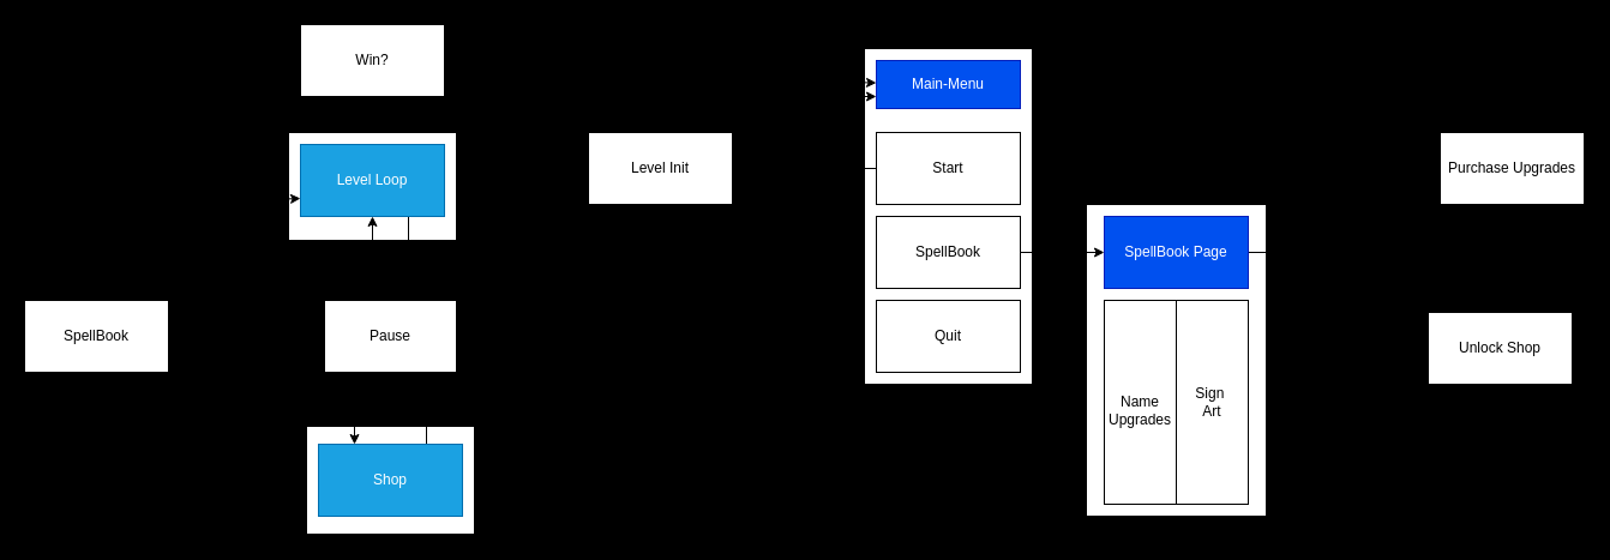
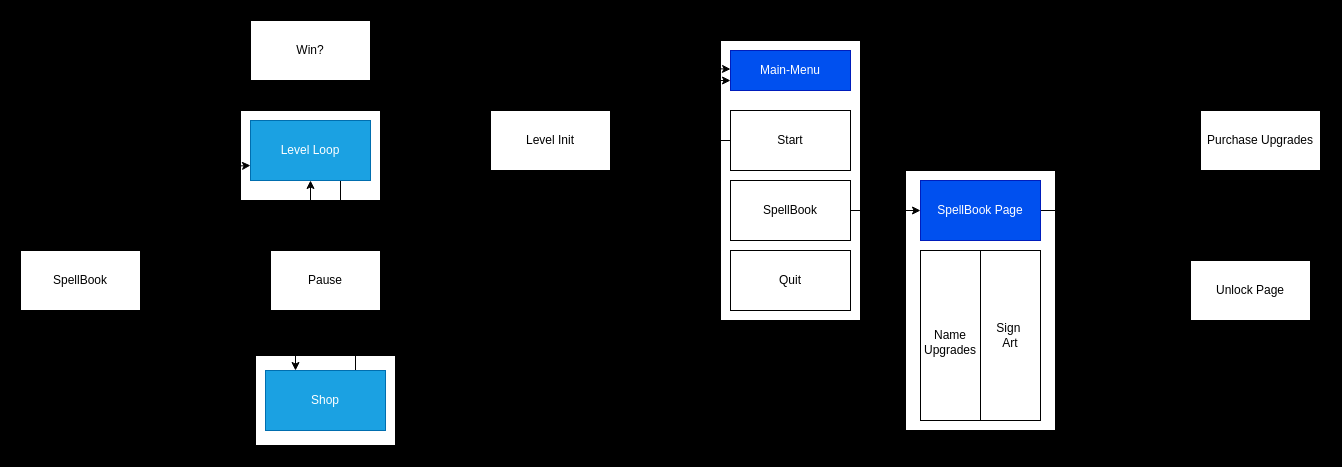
  <mxCell id="0" />
  <mxCell id="1" parent="0" />
  <mxCell id="2" style="edgeStyle=orthogonalEdgeStyle;rounded=0;orthogonalLoop=1;jettySize=auto;html=1;exitX=0.5;exitY=0;exitDx=0;exitDy=0;entryX=0.5;entryY=1;entryDx=0;entryDy=0;" edge="1" parent="1" source="3"><mxGeometry relative="1" as="geometry"><mxPoint y="80" as="targetPoint" x="310" /></mxGeometry></mxCell>
  <mxCell id="3" value="" style="whiteSpace=wrap;html=1;" vertex="1" parent="1"><mxGeometry x="240" y="110" width="140" height="90" as="geometry" /></mxCell>
  <mxCell id="4" value="" style="whiteSpace=wrap;html=1;" parent="1" vertex="1"><mxGeometry x="905" y="170" width="150" height="260" as="geometry" /></mxCell>
  <mxCell id="5" value="" style="rounded=0;whiteSpace=wrap;html=1;" parent="1" vertex="1"><mxGeometry x="720" y="40" width="140" height="280" as="geometry" /></mxCell>
  <mxCell id="6" value="Main-Menu&lt;br&gt;" style="whiteSpace=wrap;html=1;fillColor=#0050ef;strokeColor=#001DBC;fontColor=#ffffff;" parent="1" vertex="1"><mxGeometry x="730" y="50" width="120" height="40" as="geometry" /></mxCell>
  <mxCell id="7" style="edgeStyle=orthogonalEdgeStyle;rounded=0;orthogonalLoop=1;jettySize=auto;html=1;exitX=0;exitY=0.5;exitDx=0;exitDy=0;" edge="1" parent="1" source="8" target="22"><mxGeometry relative="1" as="geometry" /></mxCell>
  <mxCell id="8" value="Start" style="rounded=0;whiteSpace=wrap;html=1;" parent="1" vertex="1"><mxGeometry x="730" y="110" width="120" height="60" as="geometry" /></mxCell>
  <mxCell id="9" value="SpellBook&lt;br&gt;" style="rounded=0;whiteSpace=wrap;html=1;" parent="1" vertex="1"><mxGeometry x="730" y="180" width="120" height="60" as="geometry" /></mxCell>
  <mxCell id="10" value="Quit&lt;br&gt;" style="rounded=0;whiteSpace=wrap;html=1;" parent="1" vertex="1"><mxGeometry x="730" y="250" width="120" height="60" as="geometry" /></mxCell>
  <mxCell id="11" style="edgeStyle=orthogonalEdgeStyle;rounded=0;orthogonalLoop=1;jettySize=auto;html=1;exitX=1;exitY=0.5;exitDx=0;exitDy=0;" parent="1" source="12" target="16" edge="1"><mxGeometry relative="1" as="geometry" /></mxCell>
  <mxCell id="12" value="SpellBook Page&lt;br&gt;" style="whiteSpace=wrap;html=1;fillColor=#0050ef;strokeColor=#001DBC;fontColor=#ffffff;" parent="1" vertex="1"><mxGeometry x="920" y="180" width="120" height="60" as="geometry" /></mxCell>
- <mxCell id="13" value="Unlock Shop&lt;br&gt;" style="whiteSpace=wrap;html=1;" parent="1" vertex="1"><mxGeometry x="1190" y="260" width="120" height="60" as="geometry" /></mxCell>
+ <mxCell id="13" value="Unlock Page&lt;br&gt;" style="whiteSpace=wrap;html=1;" parent="1" vertex="1"><mxGeometry x="1190" y="260" width="120" height="60" as="geometry" /></mxCell>
  <mxCell id="14" value="Purchase Upgrades&lt;br&gt;" style="whiteSpace=wrap;html=1;" parent="1" vertex="1"><mxGeometry x="1200" y="110" width="120" height="60" as="geometry" /></mxCell>
  <mxCell id="15" value="" style="endArrow=classic;html=1;exitX=1;exitY=0.5;exitDx=0;exitDy=0;" parent="1" source="9" target="12" edge="1"><mxGeometry width="50" height="50" relative="1" as="geometry"><mxPoint x="840" y="290" as="sourcePoint" /><mxPoint x="890" y="240" as="targetPoint" /></mxGeometry></mxCell>
  <mxCell id="16" value="Unlocked?&lt;br&gt;" style="text;html=1;align=center;verticalAlign=middle;resizable=0;points=[];autosize=1;strokeColor=none;" parent="1" vertex="1"><mxGeometry x="1080" y="200" width="70" height="20" as="geometry" /></mxCell>
  <mxCell id="17" value="" style="curved=1;endArrow=classic;html=1;" parent="1" target="14" edge="1"><mxGeometry width="50" height="50" relative="1" as="geometry"><mxPoint x="1140" y="200" as="sourcePoint" /><mxPoint x="1190" y="150" as="targetPoint" /><Array as="points"><mxPoint x="1160" y="200" /><mxPoint x="1160" y="150" /></Array></mxGeometry></mxCell>
  <mxCell id="18" value="" style="curved=1;endArrow=classic;html=1;exitX=0.786;exitY=0.95;exitDx=0;exitDy=0;exitPerimeter=0;entryX=0;entryY=0.5;entryDx=0;entryDy=0;" parent="1" source="16" target="13" edge="1"><mxGeometry width="50" height="50" relative="1" as="geometry"><mxPoint x="1130" y="284" as="sourcePoint" /><mxPoint x="1190" y="230" as="targetPoint" /><Array as="points"><mxPoint x="1160" y="219" /><mxPoint x="1150" y="280" /></Array></mxGeometry></mxCell>
  <mxCell id="19" value="&lt;br&gt;Name&lt;br&gt;Upgrades" style="whiteSpace=wrap;html=1;" parent="1" vertex="1"><mxGeometry x="920" y="250" width="60" height="170" as="geometry" /></mxCell>
  <mxCell id="20" value="Sign&amp;nbsp;&lt;br&gt;Art" style="whiteSpace=wrap;html=1;" parent="1" vertex="1"><mxGeometry x="980" y="250" width="60" height="170" as="geometry" /></mxCell>
  <mxCell id="21" style="edgeStyle=orthogonalEdgeStyle;rounded=0;orthogonalLoop=1;jettySize=auto;html=1;exitX=0;exitY=0.5;exitDx=0;exitDy=0;entryX=0.993;entryY=0.333;entryDx=0;entryDy=0;entryPerimeter=0;" edge="1" parent="1" source="22" target="3"><mxGeometry relative="1" as="geometry" /></mxCell>
  <mxCell id="22" value="Level Init&lt;br&gt;" style="whiteSpace=wrap;html=1;" vertex="1" parent="1"><mxGeometry x="490" y="110" width="120" height="60" as="geometry" /></mxCell>
  <mxCell id="23" style="edgeStyle=orthogonalEdgeStyle;rounded=0;orthogonalLoop=1;jettySize=auto;html=1;exitX=0.75;exitY=1;exitDx=0;exitDy=0;entryX=0.75;entryY=0;entryDx=0;entryDy=0;" edge="1" parent="1" source="24" target="29"><mxGeometry relative="1" as="geometry" /></mxCell>
  <mxCell id="24" value="Level Loop&lt;br&gt;" style="whiteSpace=wrap;html=1;fillColor=#1ba1e2;strokeColor=#006EAF;fontColor=#ffffff;" vertex="1" parent="1"><mxGeometry x="250" y="120" width="120" height="60" as="geometry" /></mxCell>
  <mxCell id="25" style="edgeStyle=orthogonalEdgeStyle;rounded=0;orthogonalLoop=1;jettySize=auto;html=1;exitX=0;exitY=0.5;exitDx=0;exitDy=0;entryX=1;entryY=0.5;entryDx=0;entryDy=0;" edge="1" parent="1" source="29" target="31"><mxGeometry relative="1" as="geometry" /></mxCell>
  <mxCell id="26" style="edgeStyle=orthogonalEdgeStyle;rounded=0;orthogonalLoop=1;jettySize=auto;html=1;exitX=0.5;exitY=0;exitDx=0;exitDy=0;" edge="1" parent="1" source="29" target="24"><mxGeometry relative="1" as="geometry" /></mxCell>
  <mxCell id="27" style="edgeStyle=orthogonalEdgeStyle;rounded=0;orthogonalLoop=1;jettySize=auto;html=1;exitX=1;exitY=0.25;exitDx=0;exitDy=0;entryX=0;entryY=0.75;entryDx=0;entryDy=0;" edge="1" parent="1" source="29" target="6"><mxGeometry relative="1" as="geometry"><Array as="points"><mxPoint x="650" y="265" /><mxPoint x="650" y="80" /></Array></mxGeometry></mxCell>
  <mxCell id="28" style="edgeStyle=orthogonalEdgeStyle;rounded=0;orthogonalLoop=1;jettySize=auto;html=1;exitX=1;exitY=0.75;exitDx=0;exitDy=0;entryX=0;entryY=0.65;entryDx=0;entryDy=0;entryPerimeter=0;" edge="1" parent="1" source="29" target="5"><mxGeometry relative="1" as="geometry"><Array as="points"><mxPoint x="670" y="295" /><mxPoint x="670" y="222" /></Array></mxGeometry></mxCell>
  <mxCell id="29" value="Pause" style="whiteSpace=wrap;html=1;" vertex="1" parent="1"><mxGeometry x="270" y="250" width="110" height="60" as="geometry" /></mxCell>
  <mxCell id="30" style="edgeStyle=orthogonalEdgeStyle;rounded=0;orthogonalLoop=1;jettySize=auto;html=1;exitX=1;exitY=0.25;exitDx=0;exitDy=0;entryX=0;entryY=0.25;entryDx=0;entryDy=0;" edge="1" parent="1" source="31" target="29"><mxGeometry relative="1" as="geometry" /></mxCell>
  <mxCell id="31" value="SpellBook&lt;br&gt;" style="whiteSpace=wrap;html=1;" vertex="1" parent="1"><mxGeometry x="20" y="250" width="120" height="60" as="geometry" /></mxCell>
  <mxCell id="32" value="" style="whiteSpace=wrap;html=1;" vertex="1" parent="1"><mxGeometry x="255" y="355" width="140" height="90" as="geometry" /></mxCell>
  <mxCell id="33" style="edgeStyle=orthogonalEdgeStyle;rounded=0;orthogonalLoop=1;jettySize=auto;html=1;exitX=0.75;exitY=0;exitDx=0;exitDy=0;entryX=0.75;entryY=1;entryDx=0;entryDy=0;" edge="1" parent="1" source="34" target="29"><mxGeometry relative="1" as="geometry" /></mxCell>
  <mxCell id="34" value="Shop" style="whiteSpace=wrap;html=1;fillColor=#1ba1e2;strokeColor=#006EAF;fontColor=#ffffff;" vertex="1" parent="1"><mxGeometry x="265" y="370" width="120" height="60" as="geometry" /></mxCell>
  <mxCell id="35" style="edgeStyle=orthogonalEdgeStyle;rounded=0;orthogonalLoop=1;jettySize=auto;html=1;exitX=0.25;exitY=1;exitDx=0;exitDy=0;entryX=0.25;entryY=0;entryDx=0;entryDy=0;" edge="1" parent="1" source="29" target="34"><mxGeometry relative="1" as="geometry" /></mxCell>
  <mxCell id="36" style="edgeStyle=orthogonalEdgeStyle;rounded=0;orthogonalLoop=1;jettySize=auto;html=1;exitX=0;exitY=0.5;exitDx=0;exitDy=0;entryX=0.475;entryY=0.05;entryDx=0;entryDy=0;entryPerimeter=0;" edge="1" parent="1" source="38" target="39"><mxGeometry relative="1" as="geometry" /></mxCell>
  <mxCell id="37" style="edgeStyle=orthogonalEdgeStyle;rounded=0;orthogonalLoop=1;jettySize=auto;html=1;exitX=1;exitY=0.75;exitDx=0;exitDy=0;" edge="1" parent="1" source="38" target="41"><mxGeometry relative="1" as="geometry" /></mxCell>
  <mxCell id="38" value="Win?" style="whiteSpace=wrap;html=1;" vertex="1" parent="1"><mxGeometry x="250" y="20" width="120" height="60" as="geometry" /></mxCell>
  <mxCell id="39" value="Yes" style="text;html=1;align=center;verticalAlign=middle;resizable=0;points=[];autosize=1;strokeColor=none;" vertex="1" parent="1"><mxGeometry x="140" y="80" width="40" height="20" as="geometry" /></mxCell>
  <mxCell id="40" value="" style="curved=1;endArrow=classic;html=1;entryX=0;entryY=0.75;entryDx=0;entryDy=0;exitX=0.225;exitY=1.05;exitDx=0;exitDy=0;exitPerimeter=0;" edge="1" parent="1" source="39" target="24"><mxGeometry width="50" height="50" relative="1" as="geometry"><mxPoint x="140" y="170" as="sourcePoint" /><mxPoint x="190" y="120" as="targetPoint" /><Array as="points"><mxPoint x="140" y="170" /></Array></mxGeometry></mxCell>
  <mxCell id="41" value="No&lt;br&gt;" style="text;html=1;align=center;verticalAlign=middle;resizable=0;points=[];autosize=1;strokeColor=none;" vertex="1" parent="1"><mxGeometry x="460" y="50" width="30" height="20" as="geometry" /></mxCell>
  <mxCell id="42" value="" style="endArrow=classic;html=1;exitX=1.033;exitY=0.65;exitDx=0;exitDy=0;exitPerimeter=0;" edge="1" parent="1" source="41" target="6"><mxGeometry width="50" height="50" relative="1" as="geometry"><mxPoint x="510" y="90" as="sourcePoint" /><mxPoint x="560" y="40" as="targetPoint" /></mxGeometry></mxCell>
